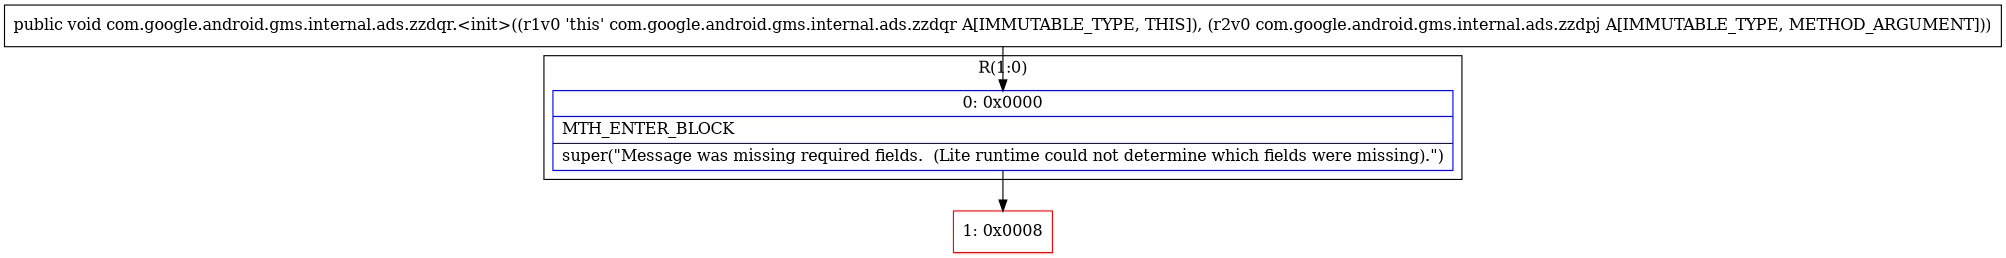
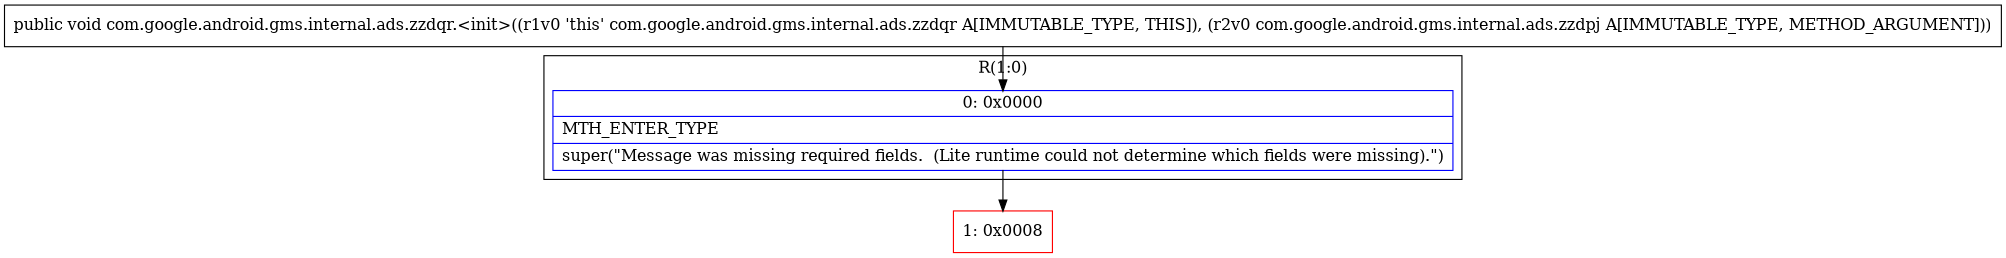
  digraph {
    node [shape=record]
-   n1 [color=blue label="{0\:\ 0x0000|MTH_ENTER_BLOCK\l|super(\"Message was missing required fields.  (Lite runtime could not determine which fields were missing).\")\l}"]
+   n1 [color=blue label="{0\:\ 0x0000|MTH_ENTER_TYPE\l|super(\"Message was missing required fields.  (Lite runtime could not determine which fields were missing).\")\l}"]
    n2 [color=red label="{1\:\ 0x0008}"]
    n3 [label="{public void com.google.android.gms.internal.ads.zzdqr.\<init\>((r1v0 'this' com.google.android.gms.internal.ads.zzdqr A[IMMUTABLE_TYPE, THIS]), (r2v0 com.google.android.gms.internal.ads.zzdpj A[IMMUTABLE_TYPE, METHOD_ARGUMENT])) }"]
    subgraph cluster_1 {
      label="R(1:0)"
      n1
    }
    n1 -> n2
    n3 -> n1
  }
